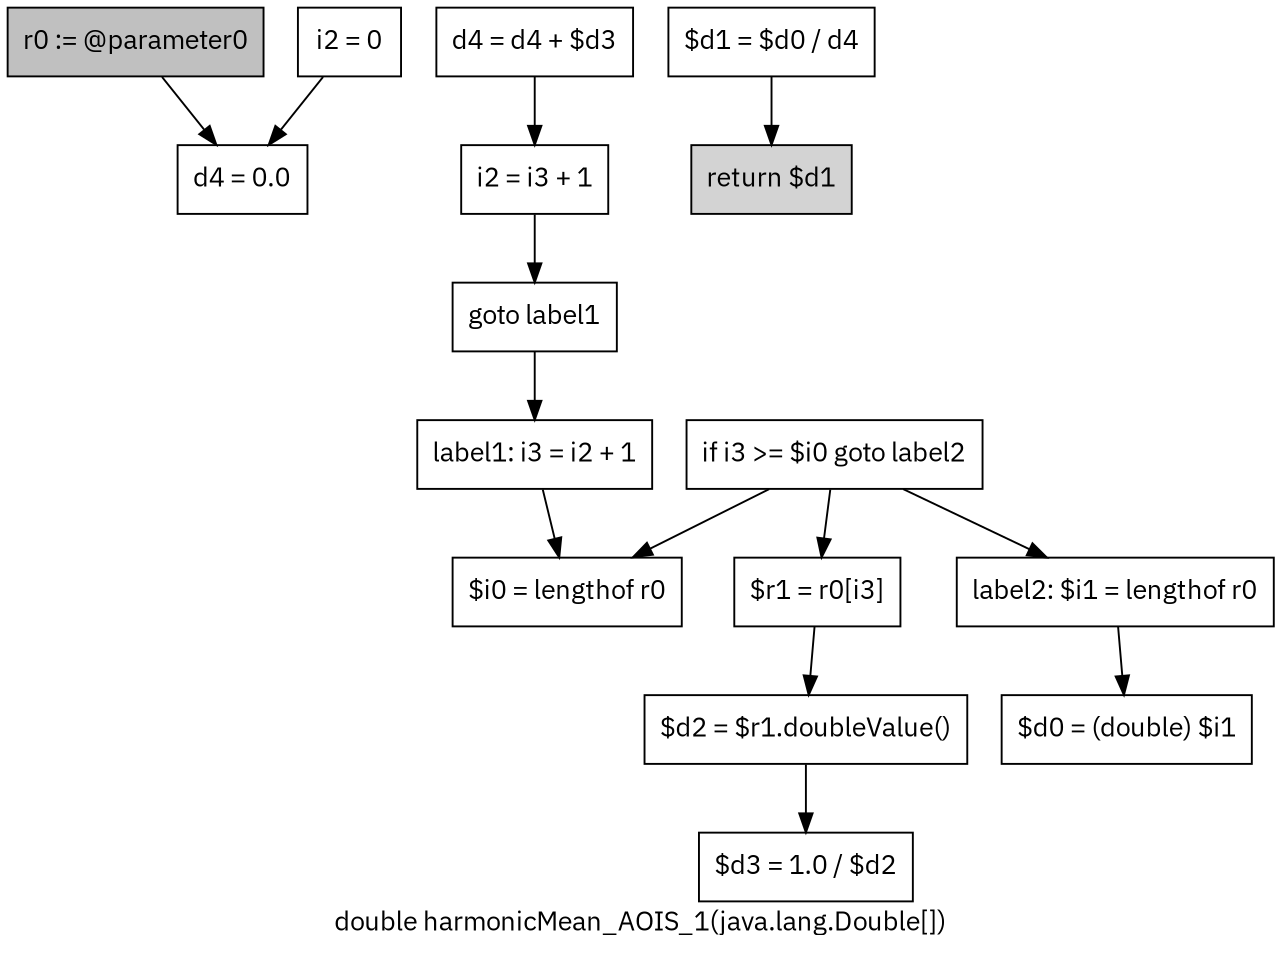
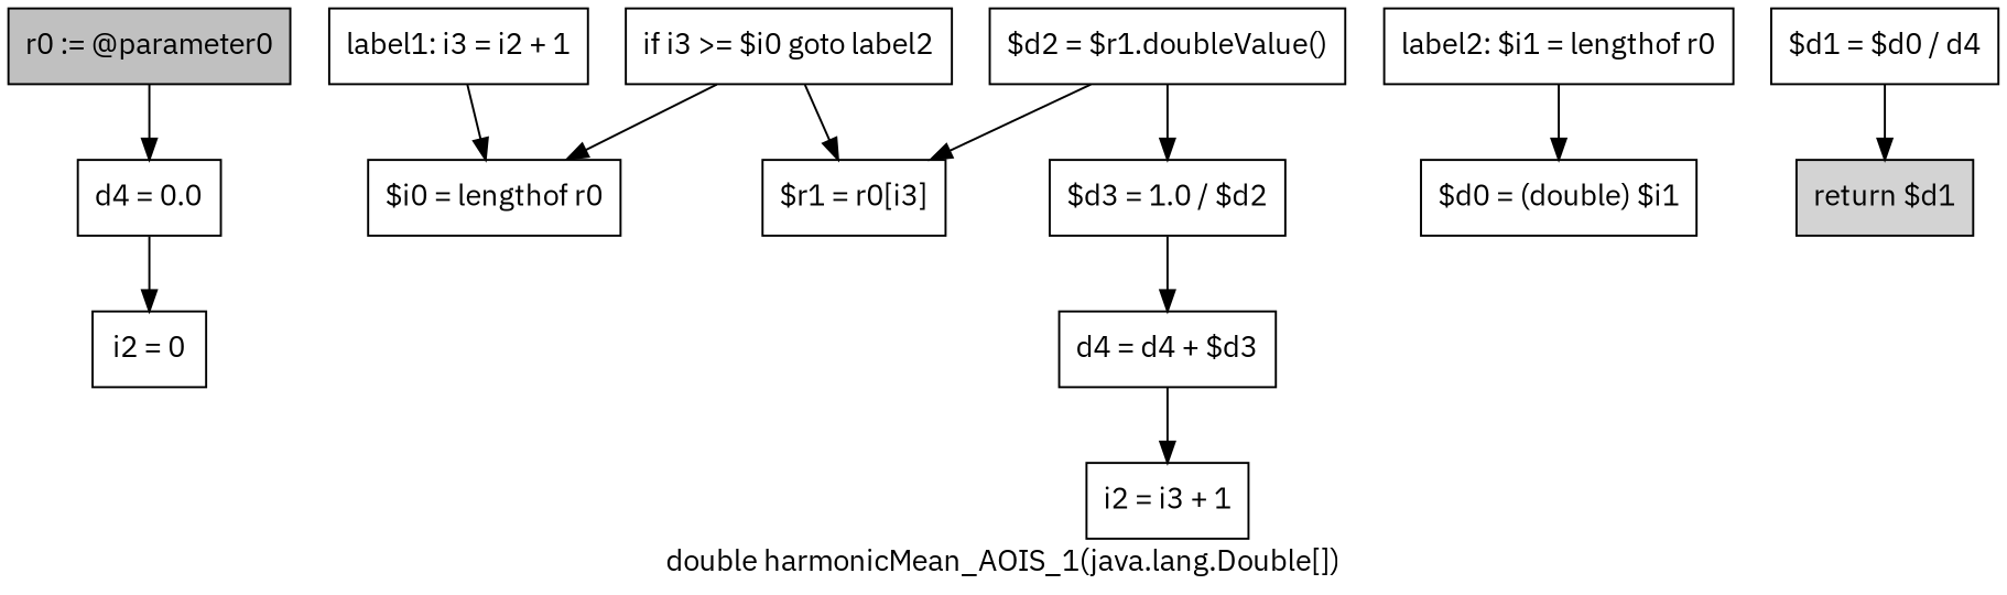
  digraph {
    fontname="IBM Plex Sans"
    label="double harmonicMean_AOIS_1(java.lang.Double[])"
    node [fontname="IBM Plex Sans" shape=box]
    edge [fontname="IBM Plex Sans"]
    n1 [fillcolor=gray label="r0 := @parameter0" style=filled]
    n2 [label="d4 = 0.0"]
    n3 [label="i2 = 0"]
    n4 [label="label1: i3 = i2 + 1"]
    n5 [label="$i0 = lengthof r0"]
    n6 [label="if i3 >= $i0 goto label2"]
    n7 [label="$r1 = r0[i3]"]
    n8 [label="label2: $i1 = lengthof r0"]
    n9 [label="$d2 = $r1.doubleValue()"]
    n10 [label="$d0 = (double) $i1"]
    n11 [label="$d3 = 1.0 / $d2"]
    n12 [label="d4 = d4 + $d3"]
    n13 [label="i2 = i3 + 1"]
-   n14 [label="goto label1"]
    n15 [label="$d1 = $d0 / d4"]
    n16 [fillcolor=lightgray label="return $d1" style=filled]
    n1 -> n2
-   n3 -> n2
+   n2 -> n3
    n4 -> n5
    n6 -> n5
    n6 -> n7
-   n6 -> n8
-   n7 -> n9
+   n9 -> n7
    n8 -> n10
    n9 -> n11
+   n11 -> n12
    n12 -> n13
-   n13 -> n14
-   n14 -> n4
    n15 -> n16
  }
